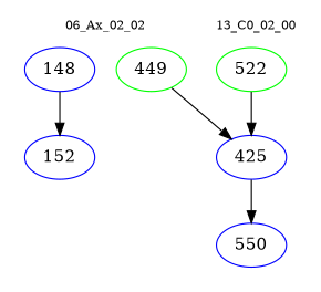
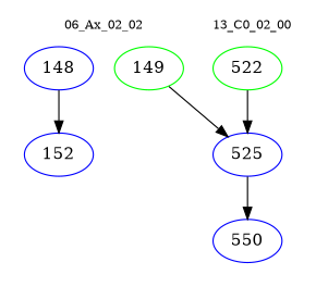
  digraph {
    node [color=blue]
    edge [color=black]
-   n1 [color=green label=449]
+   n1 [color=green label=149]
    n2 [label=148]
    n3 [label=152]
    n4 [color=green label=522]
-   n5 [label=425]
+   n5 [label=525]
    n6 [label=550]
    subgraph cluster_1 {
      color=white
      fontsize=10
      label="06_Ax_02_02"
      n1
      n2
      n3
    }
    subgraph cluster_2 {
      color=white
      fontsize=10
      label="13_C0_02_00"
      n4
      n5
      n6
    }
    n1 -> n5
    n2 -> n3
    n4 -> n5
    n5 -> n6
  }
